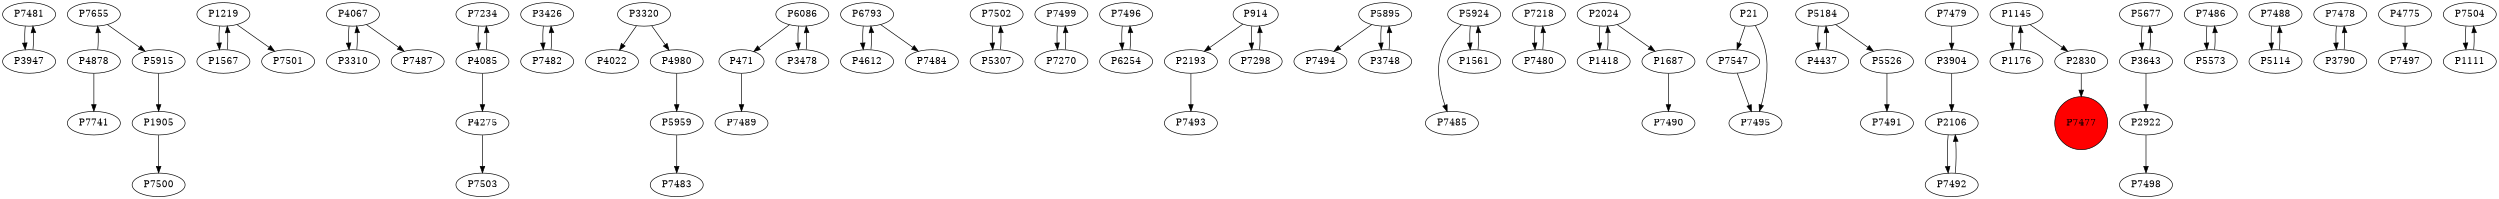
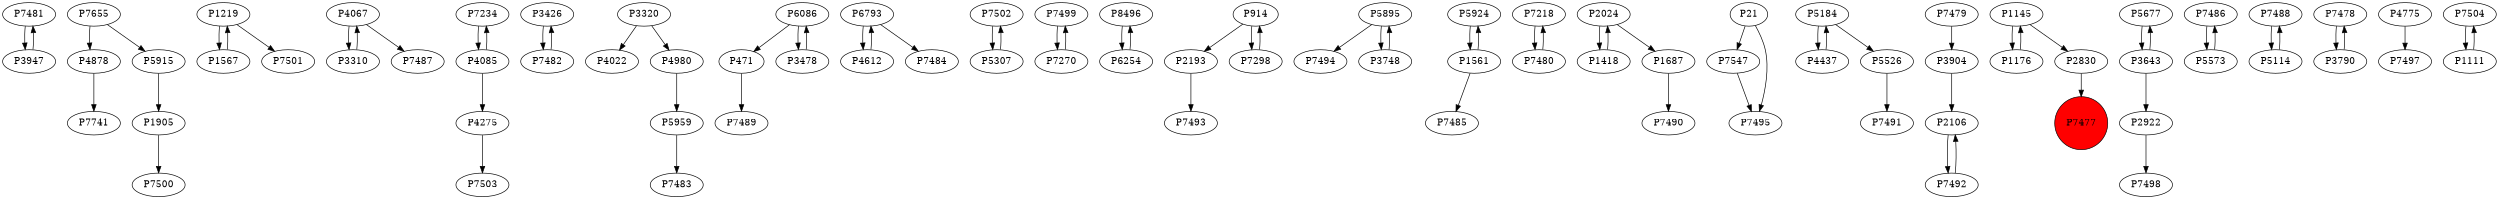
  digraph {
    P7481
    P3947
    P1905
    P7500
    P1219
    P1567
    P7501
    P4878
    P7741
    P7655
    P5915
    P4067
    P3310
    P7487
    P7234
    P4085
    P4275
    P7503
    P3426
    P7482
    P5959
    P7483
    P471
    P7489
    P6793
    P4612
    P7484
    P7502
    P5307
    P7499
    P7270
-   P7496
+   P7496 [label=P8496]
    P6254
    P2193
    P7493
    P5895
    P7494
    P3748
    P5924
    P7485
    P1561
    P7218
    P7480
    P2024
    P1418
    P1687
    P7490
    P21
    P7547
    P7495
    P5526
    P7491
    P3320
    P4022
    P4980
    P3904
    P2106
    P7479
    P7492
    P1145
    P1176
    P2830
    P7477 [fillcolor=red shape=circle style=filled]
    P5677
    P3643
    P2922
    P7498
    P4437
    P5184
    P914
    P7298
    P7486
    P5573
    P6086
    P3478
    P7488
    P5114
    P7478
    P3790
    P4775
    P7497
    P7504
    P1111
    P7481 -> P3947
    P3947 -> P7481
    P1905 -> P7500
    P1219 -> P1567
    P1219 -> P7501
    P1567 -> P1219
    P4878 -> P7741
-   P4878 -> P7655
+   P7655 -> P4878
    P7655 -> P5915
    P5915 -> P1905
    P4067 -> P3310
    P4067 -> P7487
    P3310 -> P4067
    P7234 -> P4085
    P4085 -> P7234
    P4085 -> P4275
    P4275 -> P7503
    P3426 -> P7482
    P7482 -> P3426
    P5959 -> P7483
    P471 -> P7489
    P6793 -> P4612
    P6793 -> P7484
    P4612 -> P6793
    P7502 -> P5307
    P5307 -> P7502
    P7499 -> P7270
    P7270 -> P7499
    P7496 -> P6254
    P6254 -> P7496
    P2193 -> P7493
    P5895 -> P7494
    P5895 -> P3748
    P3748 -> P5895
-   P5924 -> P7485
+   P1561 -> P7485
    P5924 -> P1561
    P1561 -> P5924
    P7218 -> P7480
    P7480 -> P7218
    P2024 -> P1418
    P2024 -> P1687
    P1418 -> P2024
    P1687 -> P7490
    P21 -> P7547
    P21 -> P7495
    P7547 -> P7495
    P5526 -> P7491
    P3320 -> P4022
    P3320 -> P4980
    P4980 -> P5959
    P3904 -> P2106
    P2106 -> P7492
    P7479 -> P3904
    P7492 -> P2106
    P1145 -> P1176
    P1145 -> P2830
    P1176 -> P1145
    P2830 -> P7477
    P5677 -> P3643
    P3643 -> P5677
    P3643 -> P2922
    P2922 -> P7498
    P4437 -> P5184
    P5184 -> P5526
    P5184 -> P4437
    P914 -> P2193
    P914 -> P7298
    P7298 -> P914
    P7486 -> P5573
    P5573 -> P7486
    P6086 -> P471
    P6086 -> P3478
    P3478 -> P6086
    P7488 -> P5114
    P5114 -> P7488
    P7478 -> P3790
    P3790 -> P7478
    P4775 -> P7497
    P7504 -> P1111
    P1111 -> P7504
  }
